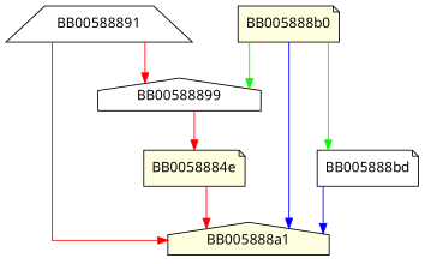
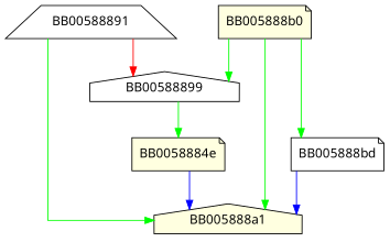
  digraph {
    fontname="Noto Sans"
    splines=ortho
    node [fillcolor=lightyellow fontname="Noto Sans" shape=note style=filled]
    edge [color=green fontname="Noto Sans"]
    n1 [label=BB0058884e]
    BB005888a1 [shape=house]
    BB00588891 [fillcolor=white shape=trapezium]
    BB00588899 [fillcolor=white shape=house]
    BB005888b0
    BB005888bd [fillcolor=white]
-   n1 -> BB005888a1 [color=red]
-   BB00588891 -> BB005888a1 [color=red]
+   n1 -> BB005888a1 [color=blue]
+   BB00588891 -> BB005888a1
    BB00588891 -> BB00588899 [color=red]
-   BB00588899 -> n1 [color=red]
-   BB005888b0 -> BB005888a1 [color=blue]
+   BB00588899 -> n1
+   BB005888b0 -> BB005888a1
    BB005888b0 -> BB00588899
    BB005888b0 -> BB005888bd
    BB005888bd -> BB005888a1 [color=blue]
  }
